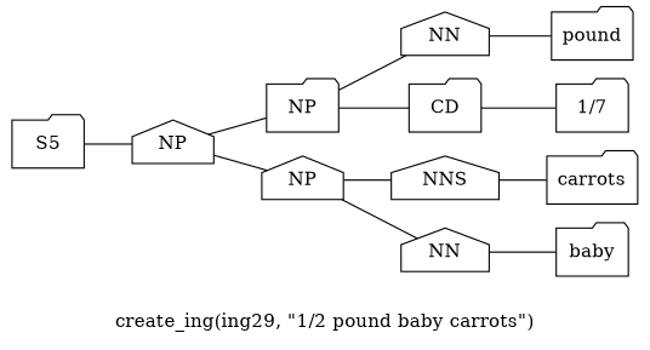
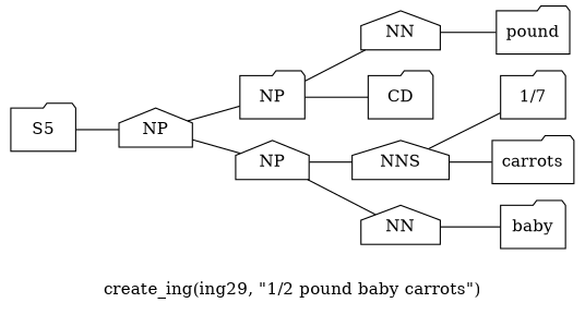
  graph {
    label="create_ing(ing29, \"1/2 pound baby carrots\")"
    rankdir=LR
    node [shape=folder]
    n1 [label=S5]
    n2 [label=NP shape=house]
    n3 [label=NP]
    n4 [label=NP shape=house]
    n5 [label=CD]
    n6 [label=NN shape=house]
    n7 [label=NN shape=house]
    n8 [label=NNS shape=house]
    n9 [label="1/7"]
    n10 [label=pound]
    n11 [label=baby]
    n12 [label=carrots]
    n1 -- n2
    n2 -- n3
    n2 -- n4
    n3 -- n5
    n3 -- n6
    n4 -- n7
    n4 -- n8
-   n5 -- n9
+   n8 -- n9
    n6 -- n10
    n7 -- n11
    n8 -- n12
  }
